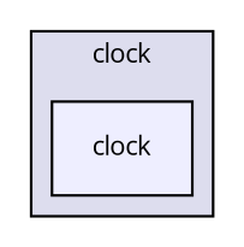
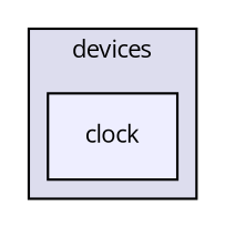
  digraph {
    compound=true
    fontname="Open Sans"
    n1 [fillcolor="#eeeeff" fontname="Open Sans" fontsize=10 label=clock pencolor=black shape=box style=filled]
    subgraph cluster_1 {
      bgcolor="#ddddee"
      fontsize=10
-     label=clock
+     label=devices
      pencolor=black
      n1
    }
  }
